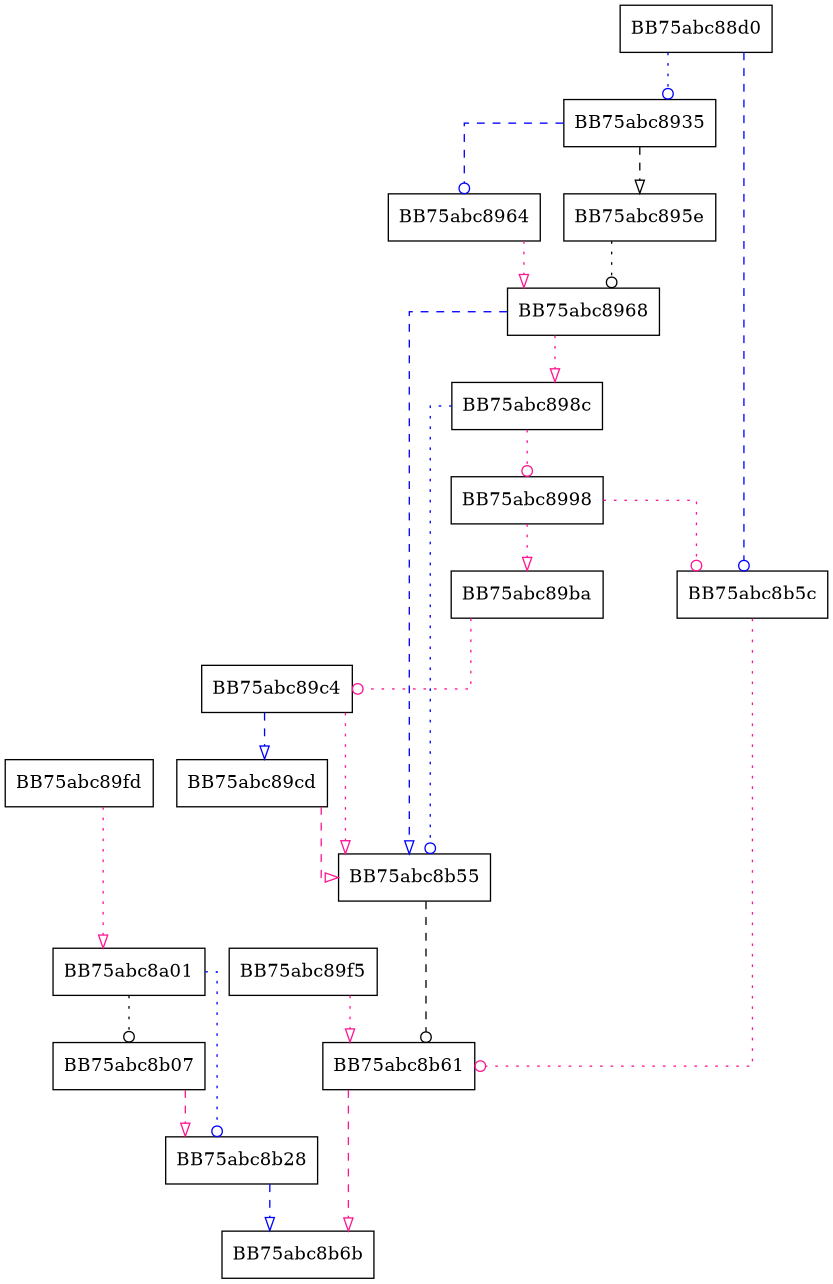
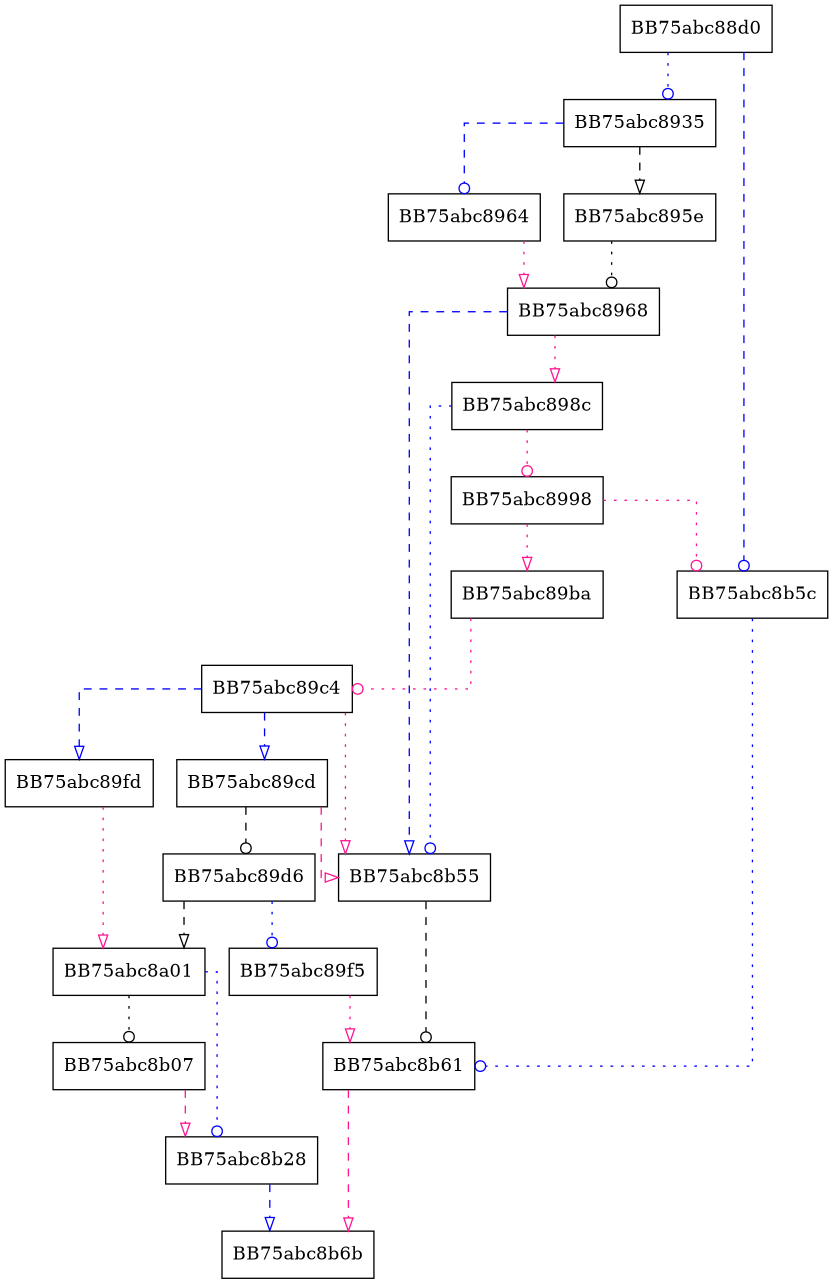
  digraph {
    splines=ortho
    node [shape=box]
    edge [arrowhead=onormal color=deeppink style=dotted]
    BB75abc88d0
    BB75abc8b5c
    BB75abc8935
    BB75abc8b61
    BB75abc8964
    BB75abc895e
    BB75abc8b6b
    BB75abc8968
    BB75abc8b55
    BB75abc898c
    BB75abc8998
    BB75abc89ba
    BB75abc89c4
    BB75abc89fd
    BB75abc89cd
    BB75abc8a01
+   BB75abc89d6
    BB75abc8b28
    BB75abc8b07
    BB75abc89f5
    BB75abc88d0 -> BB75abc8b5c [arrowhead=odot color=blue style=dashed]
    BB75abc88d0 -> BB75abc8935 [arrowhead=odot color=blue]
-   BB75abc8b5c -> BB75abc8b61 [arrowhead=odot]
+   BB75abc8b5c -> BB75abc8b61 [arrowhead=odot color=blue]
    BB75abc8935 -> BB75abc8964 [arrowhead=odot color=blue style=dashed]
    BB75abc8935 -> BB75abc895e [color=black style=dashed]
    BB75abc8b61 -> BB75abc8b6b [style=dashed]
    BB75abc8964 -> BB75abc8968
    BB75abc895e -> BB75abc8968 [arrowhead=odot color=black]
    BB75abc8968 -> BB75abc8b55 [color=blue style=dashed]
    BB75abc8968 -> BB75abc898c
    BB75abc8b55 -> BB75abc8b61 [arrowhead=odot color=black style=dashed]
    BB75abc898c -> BB75abc8b55 [arrowhead=odot color=blue]
    BB75abc898c -> BB75abc8998 [arrowhead=odot]
    BB75abc8998 -> BB75abc8b5c [arrowhead=odot]
    BB75abc8998 -> BB75abc89ba
    BB75abc89ba -> BB75abc89c4 [arrowhead=odot]
    BB75abc89c4 -> BB75abc8b55
+   BB75abc89c4 -> BB75abc89fd [color=blue style=dashed]
    BB75abc89c4 -> BB75abc89cd [color=blue style=dashed]
    BB75abc89fd -> BB75abc8a01
    BB75abc89cd -> BB75abc8b55 [style=dashed]
+   BB75abc89cd -> BB75abc89d6 [arrowhead=odot color=black style=dashed]
    BB75abc8a01 -> BB75abc8b28 [arrowhead=odot color=blue]
    BB75abc8a01 -> BB75abc8b07 [arrowhead=odot color=black]
+   BB75abc89d6 -> BB75abc8a01 [color=black style=dashed]
+   BB75abc89d6 -> BB75abc89f5 [arrowhead=odot color=blue]
    BB75abc8b28 -> BB75abc8b6b [color=blue style=dashed]
    BB75abc8b07 -> BB75abc8b28 [style=dashed]
    BB75abc89f5 -> BB75abc8b61
  }
